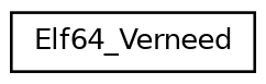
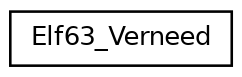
  digraph {
    rankdir=TB
-   n1 [color=black fillcolor=white fontname=Helvetica fontsize=10 height=0.2 label=Elf64_Verneed shape=record style=filled width=0.4]
+   n1 [color=black fillcolor=white fontname=Helvetica fontsize=10 height=0.2 label=Elf63_Verneed shape=record style=filled width=0.4]
  }
